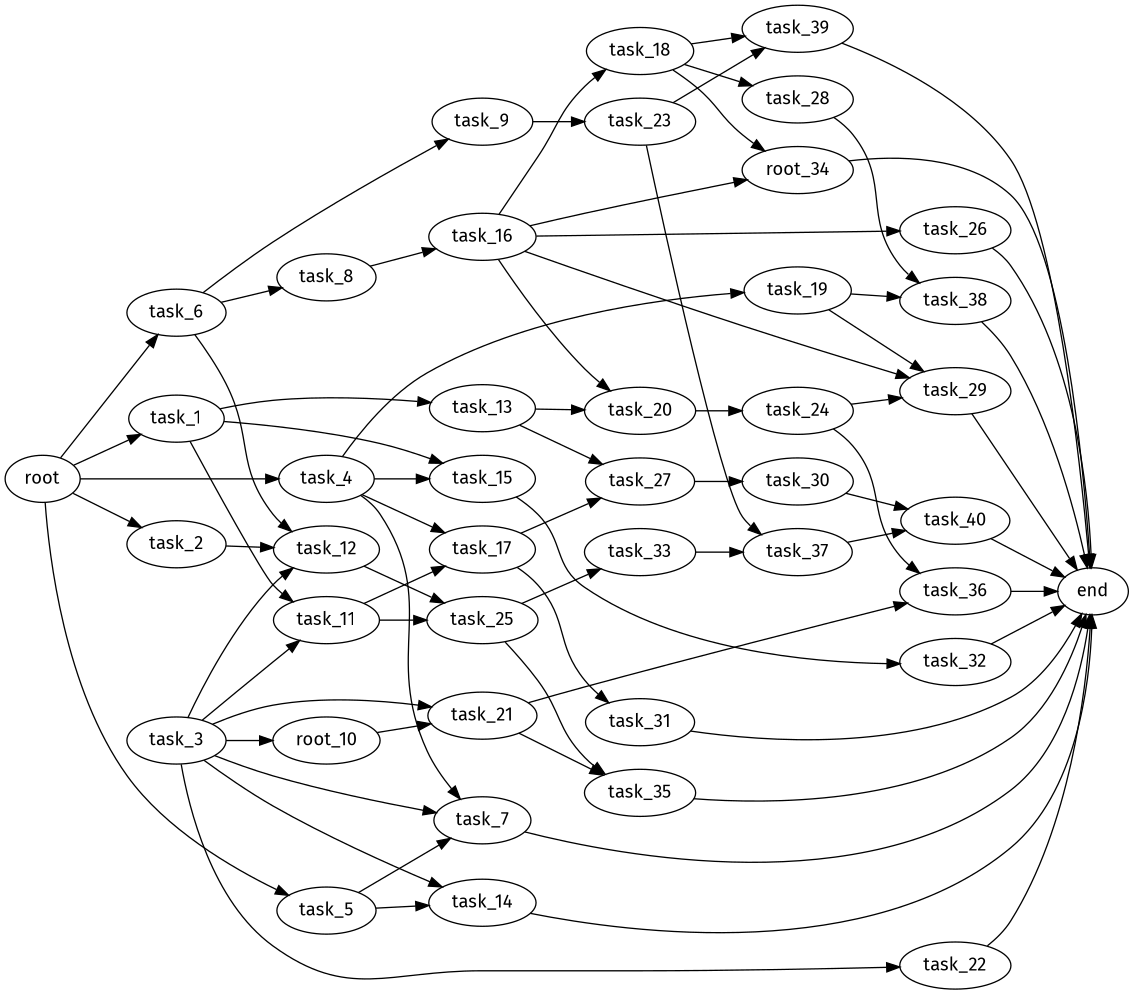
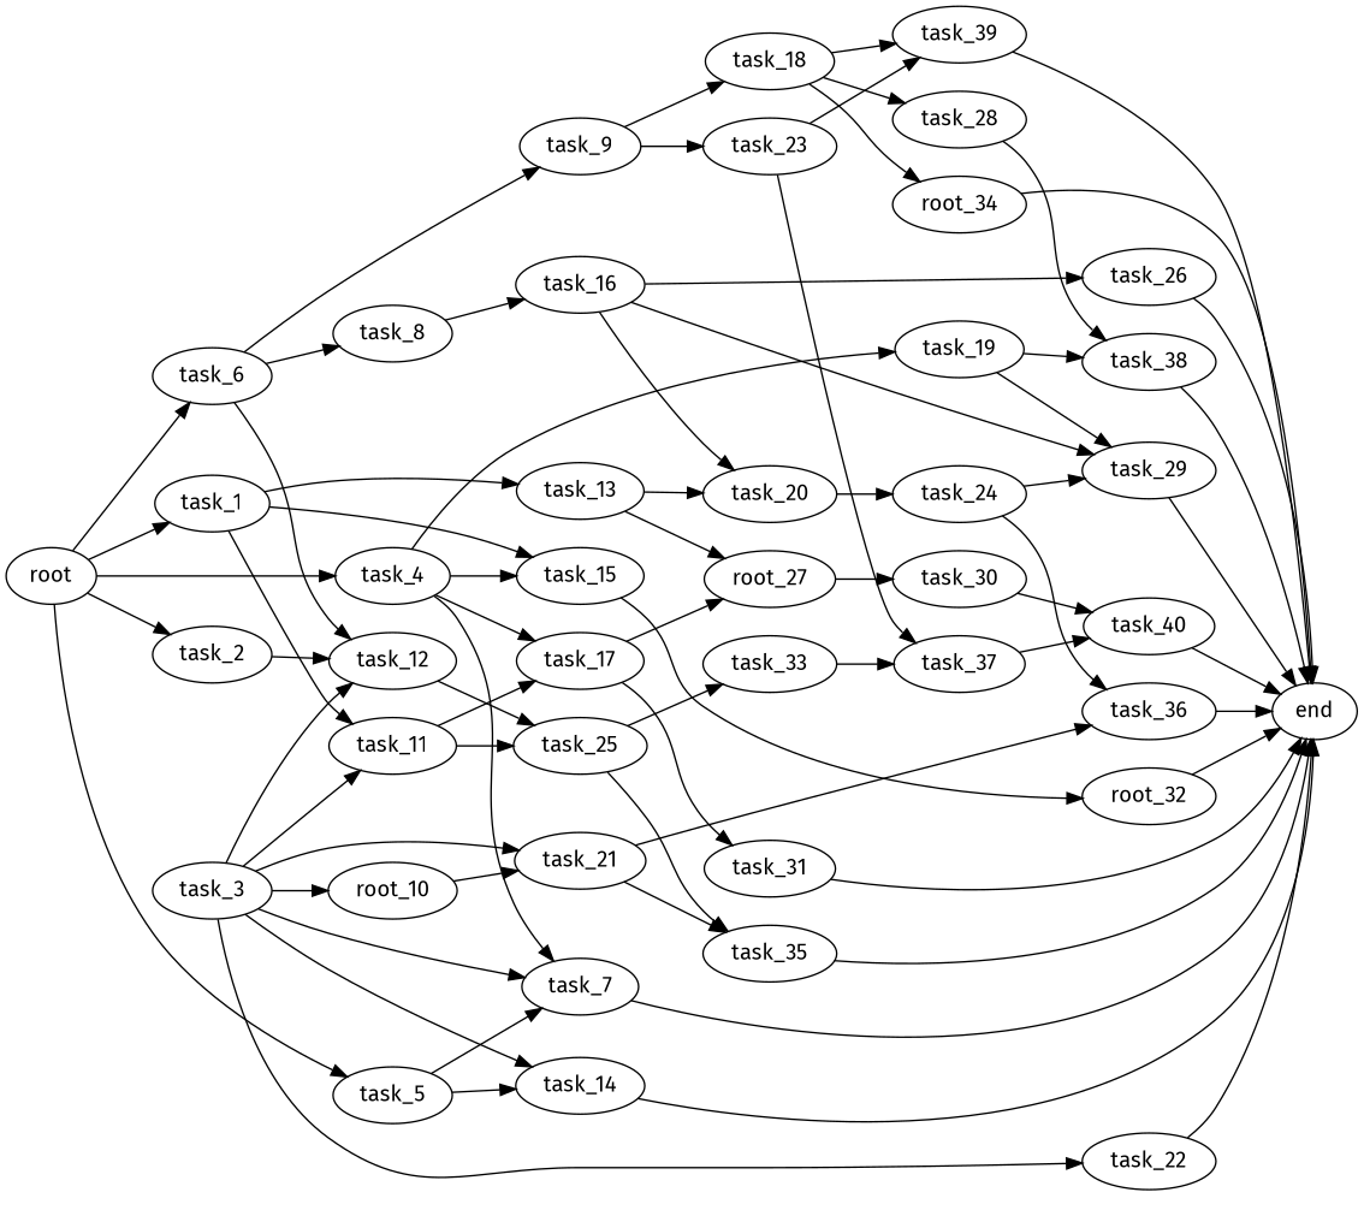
  digraph {
    fontname="Fira Sans"
    rankdir=LR
    node [fontname="Fira Sans"]
    edge [fontname="Fira Sans"]
    root
    task_1
    task_2
    task_4
    task_5
    task_6
    task_11
    task_13
    task_15
    task_12
    task_3
    task_7
    n13 [label=root_10]
    task_14
    task_21
    task_22
    task_17
    task_19
    task_8
    task_9
    task_16
    task_25
    task_20
-   task_27
-   task_32
+   task_27 [label=root_27]
+   task_32 [label=root_32]
    end
    task_35
    task_36
    task_31
    task_29
    task_38
    task_18
    task_23
    task_26
    n35 [label=root_34]
    task_28
    task_39
    task_37
    task_33
    task_24
    task_30
    task_40
    root -> task_1
    root -> task_2
    root -> task_4
    root -> task_5
    root -> task_6
    task_1 -> task_11
    task_1 -> task_13
    task_1 -> task_15
    task_2 -> task_12
    task_4 -> task_15
    task_4 -> task_7
    task_4 -> task_17
    task_4 -> task_19
    task_5 -> task_7
    task_5 -> task_14
    task_6 -> task_12
    task_6 -> task_8
    task_6 -> task_9
    task_11 -> task_17
    task_11 -> task_25
    task_13 -> task_20
    task_13 -> task_27
    task_15 -> task_32
    task_12 -> task_25
    task_3 -> task_11
    task_3 -> task_12
    task_3 -> task_7
    task_3 -> n13
    task_3 -> task_14
    task_3 -> task_21
    task_3 -> task_22
    task_7 -> end
    n13 -> task_21
    task_14 -> end
    task_21 -> task_35
    task_21 -> task_36
    task_22 -> end
    task_17 -> task_27
    task_17 -> task_31
    task_19 -> task_29
    task_19 -> task_38
    task_8 -> task_16
-   task_16 -> task_18
+   task_9 -> task_18
    task_9 -> task_23
    task_16 -> task_20
    task_16 -> task_29
    task_16 -> task_26
-   task_16 -> n35
    task_25 -> task_35
    task_25 -> task_33
    task_20 -> task_24
    task_27 -> task_30
    task_32 -> end
    task_35 -> end
    task_36 -> end
    task_31 -> end
    task_29 -> end
    task_38 -> end
    task_18 -> n35
    task_18 -> task_28
    task_18 -> task_39
    task_23 -> task_39
    task_23 -> task_37
    task_26 -> end
    n35 -> end
    task_28 -> task_38
    task_39 -> end
    task_37 -> task_40
    task_33 -> task_37
    task_24 -> task_36
    task_24 -> task_29
    task_30 -> task_40
    task_40 -> end
  }
